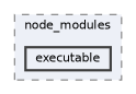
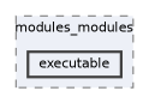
  digraph {
    compound=true
    n1 [color=grey25 fillcolor="#edf0f7" fontname=Helvetica fontsize=10 height=0.2 label=executable shape=box style="filled,bold" width=0.4]
    subgraph cluster_1 {
      bgcolor="#edf0f7"
      fontname=Helvetica
      fontsize=10
-     label=node_modules
+     label=modules_modules
      pencolor=grey50
      style="filled,dashed"
      n1
    }
  }
